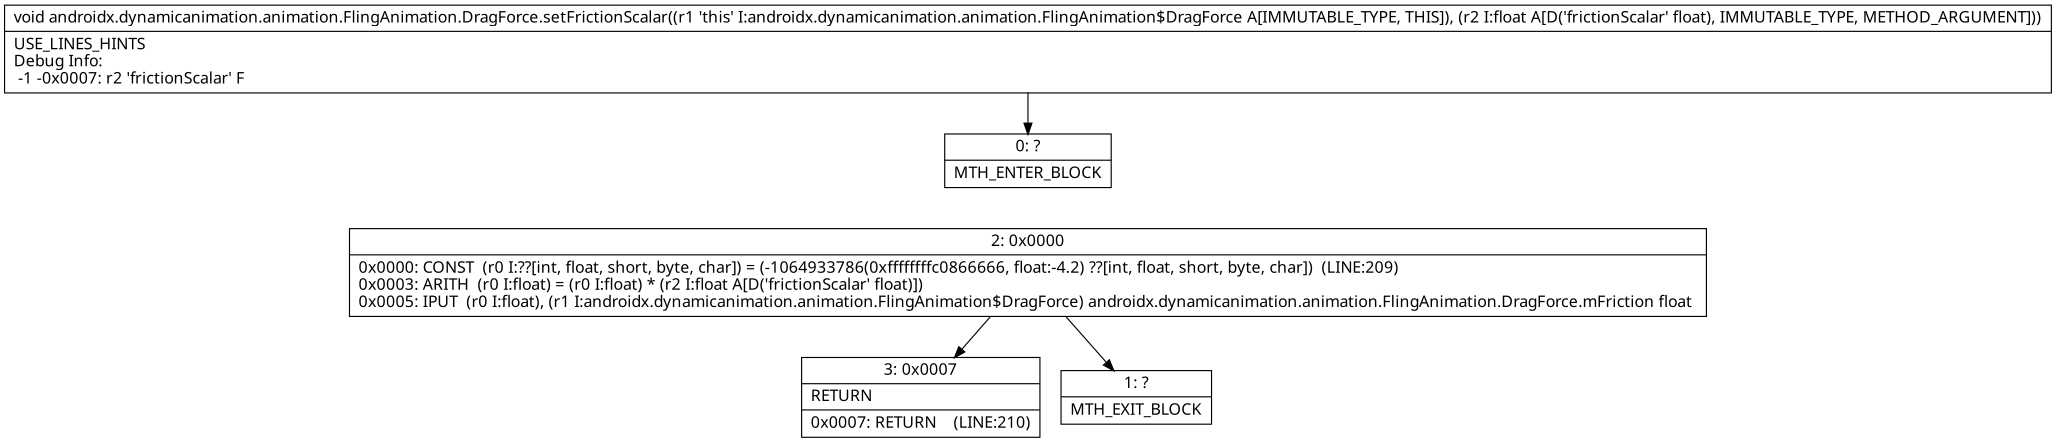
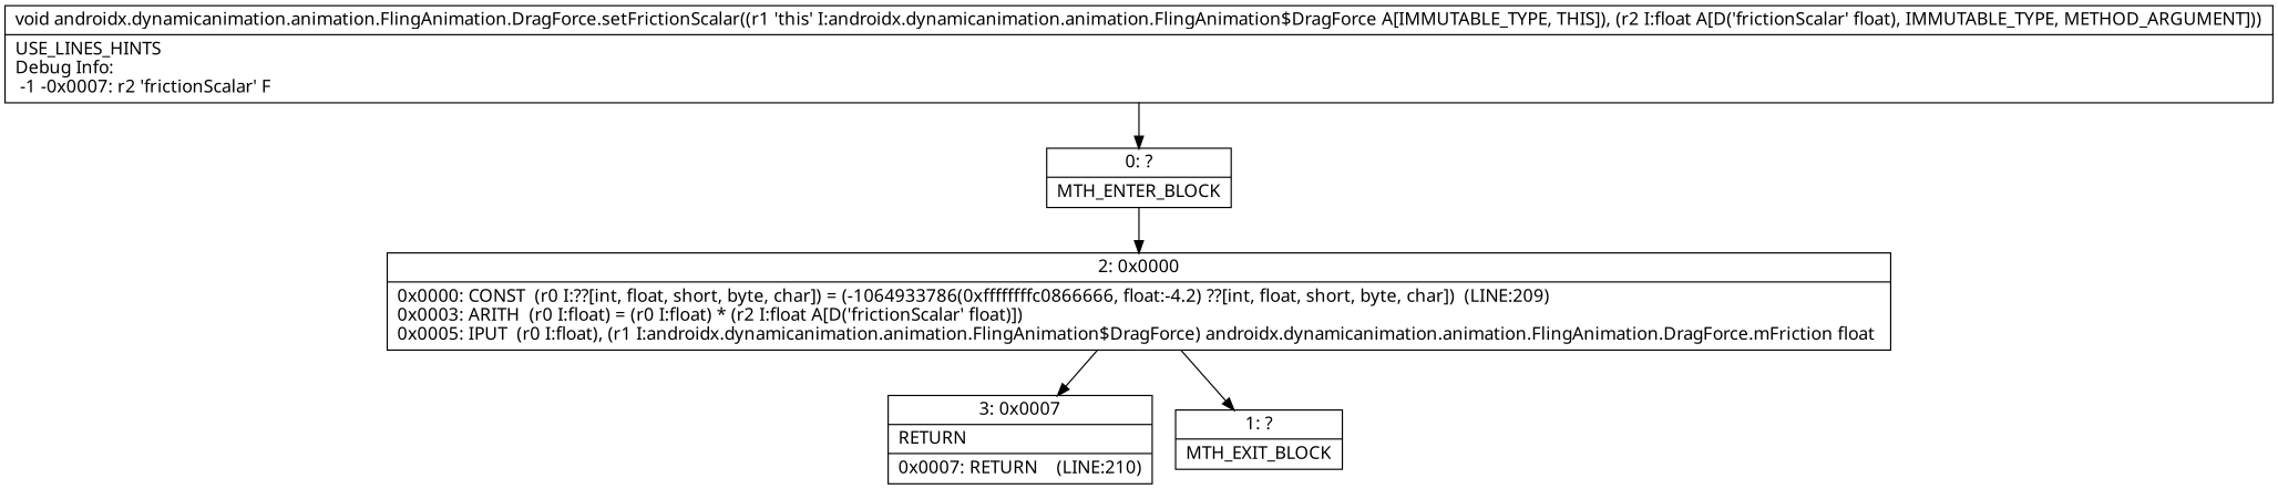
  digraph {
    fontname="Noto Sans"
    node [fontname="Noto Sans" shape=record]
    edge [fontname="Noto Sans"]
    n1 [label="{0\:\ ?|MTH_ENTER_BLOCK\l}"]
    n2 [label="{2\:\ 0x0000|0x0000: CONST  (r0 I:??[int, float, short, byte, char]) = (\-1064933786(0xffffffffc0866666, float:\-4.2) ??[int, float, short, byte, char])  (LINE:209)\l0x0003: ARITH  (r0 I:float) = (r0 I:float) * (r2 I:float A[D('frictionScalar' float)]) \l0x0005: IPUT  (r0 I:float), (r1 I:androidx.dynamicanimation.animation.FlingAnimation$DragForce) androidx.dynamicanimation.animation.FlingAnimation.DragForce.mFriction float \l}"]
    n3 [label="{3\:\ 0x0007|RETURN\l|0x0007: RETURN    (LINE:210)\l}"]
    n4 [label="{1\:\ ?|MTH_EXIT_BLOCK\l}"]
    n5 [label="{void androidx.dynamicanimation.animation.FlingAnimation.DragForce.setFrictionScalar((r1 'this' I:androidx.dynamicanimation.animation.FlingAnimation$DragForce A[IMMUTABLE_TYPE, THIS]), (r2 I:float A[D('frictionScalar' float), IMMUTABLE_TYPE, METHOD_ARGUMENT]))  | USE_LINES_HINTS\lDebug Info:\l  \-1 \-0x0007: r2 'frictionScalar' F\l}"]
+   n1 -> n2
    n2 -> n3
    n2 -> n4
    n5 -> n1
  }
